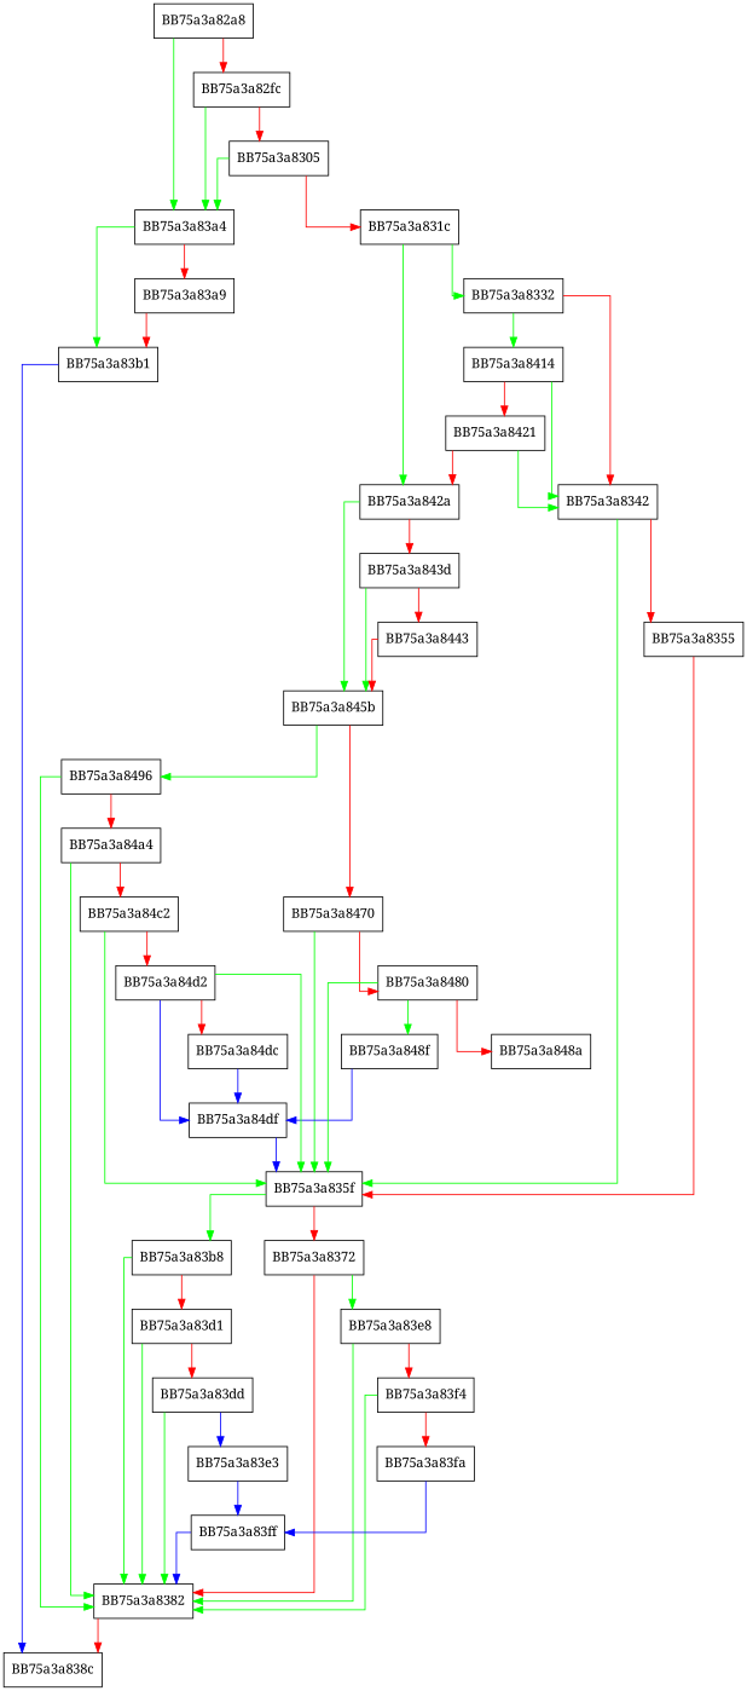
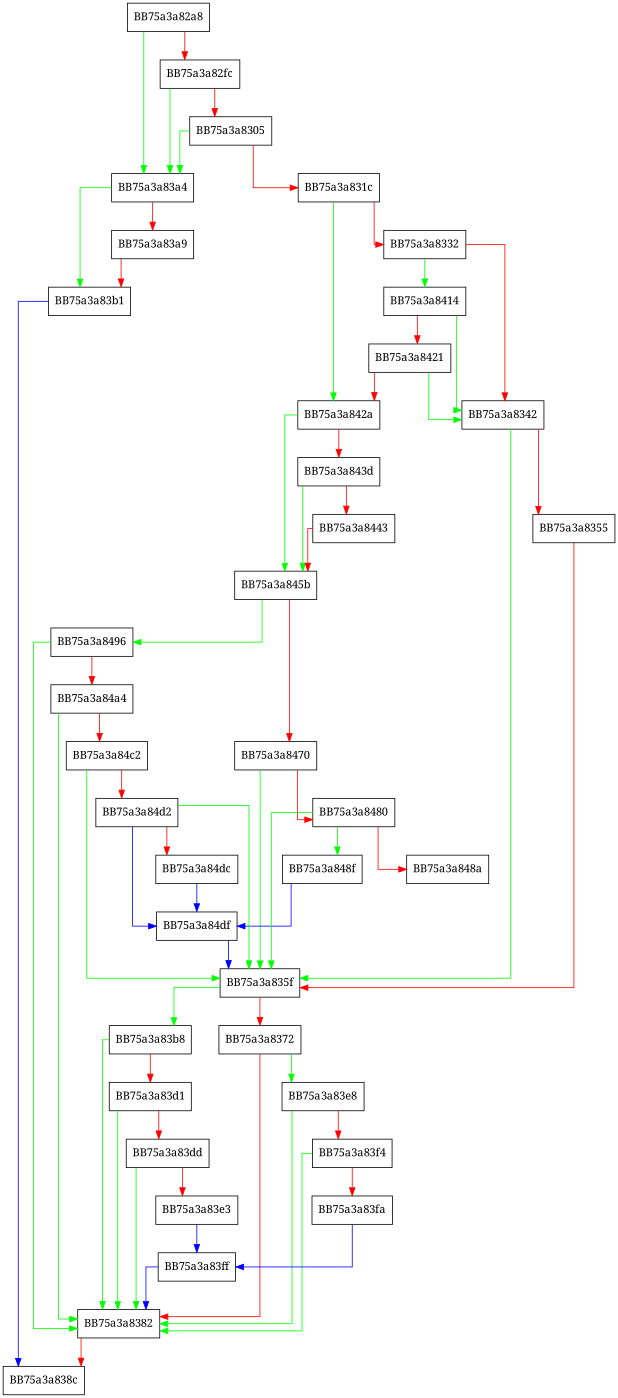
  digraph {
    fontname="Noto Serif"
    splines=ortho
    node [fontname="Noto Serif" shape=box]
    edge [color=red fontname="Noto Serif"]
    BB75a3a82a8
    BB75a3a83a4
    BB75a3a82fc
    BB75a3a83b1
    BB75a3a83a9
    BB75a3a8305
    BB75a3a838c
    BB75a3a831c
    BB75a3a842a
    BB75a3a8332
    BB75a3a845b
    BB75a3a843d
    BB75a3a8414
    BB75a3a8342
    BB75a3a8496
    BB75a3a8470
    BB75a3a8443
    BB75a3a8421
    BB75a3a835f
    BB75a3a8355
    BB75a3a83b8
    BB75a3a8372
    BB75a3a8382
    BB75a3a83d1
    BB75a3a83e8
    BB75a3a848f
    BB75a3a84df
    BB75a3a83dd
    BB75a3a83f4
    BB75a3a83fa
    BB75a3a83e3
    BB75a3a83ff
    BB75a3a84a4
    BB75a3a8480
    BB75a3a84c2
    BB75a3a848a
    BB75a3a84d2
    BB75a3a84dc
    BB75a3a82a8 -> BB75a3a83a4 [color=green]
    BB75a3a82a8 -> BB75a3a82fc
    BB75a3a83a4 -> BB75a3a83b1 [color=green]
    BB75a3a83a4 -> BB75a3a83a9
    BB75a3a82fc -> BB75a3a83a4 [color=green]
    BB75a3a82fc -> BB75a3a8305
    BB75a3a83b1 -> BB75a3a838c [color=blue]
    BB75a3a83a9 -> BB75a3a83b1
    BB75a3a8305 -> BB75a3a83a4 [color=green]
    BB75a3a8305 -> BB75a3a831c
    BB75a3a831c -> BB75a3a842a [color=green]
-   BB75a3a831c -> BB75a3a8332 [color=green]
+   BB75a3a831c -> BB75a3a8332
    BB75a3a842a -> BB75a3a845b [color=green]
    BB75a3a842a -> BB75a3a843d
    BB75a3a8332 -> BB75a3a8414 [color=green]
    BB75a3a8332 -> BB75a3a8342
    BB75a3a845b -> BB75a3a8496 [color=green]
    BB75a3a845b -> BB75a3a8470
    BB75a3a843d -> BB75a3a845b [color=green]
    BB75a3a843d -> BB75a3a8443
    BB75a3a8414 -> BB75a3a8342 [color=green]
    BB75a3a8414 -> BB75a3a8421
    BB75a3a8342 -> BB75a3a835f [color=green]
    BB75a3a8342 -> BB75a3a8355
    BB75a3a8496 -> BB75a3a8382 [color=green]
    BB75a3a8496 -> BB75a3a84a4
    BB75a3a8470 -> BB75a3a835f [color=green]
    BB75a3a8470 -> BB75a3a8480
    BB75a3a8443 -> BB75a3a845b
    BB75a3a8421 -> BB75a3a842a
    BB75a3a8421 -> BB75a3a8342 [color=green]
    BB75a3a835f -> BB75a3a83b8 [color=green]
    BB75a3a835f -> BB75a3a8372
    BB75a3a8355 -> BB75a3a835f
    BB75a3a83b8 -> BB75a3a8382 [color=green]
    BB75a3a83b8 -> BB75a3a83d1
    BB75a3a8372 -> BB75a3a8382
    BB75a3a8372 -> BB75a3a83e8 [color=green]
    BB75a3a8382 -> BB75a3a838c
    BB75a3a83d1 -> BB75a3a8382 [color=green]
    BB75a3a83d1 -> BB75a3a83dd
    BB75a3a83e8 -> BB75a3a8382 [color=green]
    BB75a3a83e8 -> BB75a3a83f4
    BB75a3a848f -> BB75a3a84df [color=blue]
    BB75a3a84df -> BB75a3a835f [color=blue]
    BB75a3a83dd -> BB75a3a8382 [color=green]
-   BB75a3a83dd -> BB75a3a83e3 [color=blue]
+   BB75a3a83dd -> BB75a3a83e3
    BB75a3a83f4 -> BB75a3a8382 [color=green]
    BB75a3a83f4 -> BB75a3a83fa
    BB75a3a83fa -> BB75a3a83ff [color=blue]
    BB75a3a83e3 -> BB75a3a83ff [color=blue]
    BB75a3a83ff -> BB75a3a8382 [color=blue]
    BB75a3a84a4 -> BB75a3a8382 [color=green]
    BB75a3a84a4 -> BB75a3a84c2
    BB75a3a8480 -> BB75a3a835f [color=green]
    BB75a3a8480 -> BB75a3a848f [color=green]
    BB75a3a8480 -> BB75a3a848a
    BB75a3a84c2 -> BB75a3a835f [color=green]
    BB75a3a84c2 -> BB75a3a84d2
    BB75a3a84d2 -> BB75a3a835f [color=green]
    BB75a3a84d2 -> BB75a3a84df [color=blue]
    BB75a3a84d2 -> BB75a3a84dc
    BB75a3a84dc -> BB75a3a84df [color=blue]
  }
